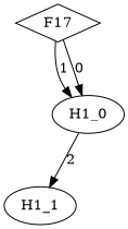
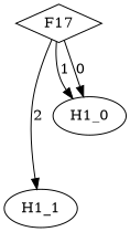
  digraph {
    n1 [label=H1_1]
    n2 [label=H1_0]
    n3 [label=F17 shape=diamond]
-   n2 -> n1 [label=2]
+   n3 -> n1 [label=2]
    n3 -> n2 [label=1]
    n3 -> n2 [label=0]
  }
